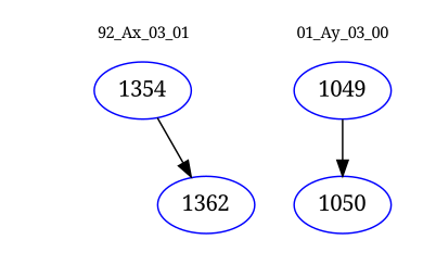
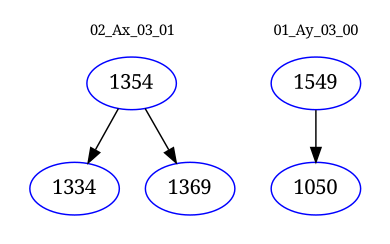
  digraph {
    fontname="Noto Serif"
    node [color=blue fontname="Noto Serif"]
    edge [color=black fontname="Noto Serif"]
    n1 [label=1354]
-   n3 [label=1362]
-   n4 [label=1049]
+   n2 [label=1334]
+   n3 [label=1369]
+   n4 [label=1549]
    n5 [label=1050]
    subgraph cluster_1 {
      color=white
      fontsize=10
-     label="92_Ax_03_01"
+     label="02_Ax_03_01"
      n1
+     n2
      n3
    }
    subgraph cluster_2 {
      color=white
      fontsize=10
      label="01_Ay_03_00"
      n4
      n5
    }
+   n1 -> n2
    n1 -> n3
    n4 -> n5
  }
